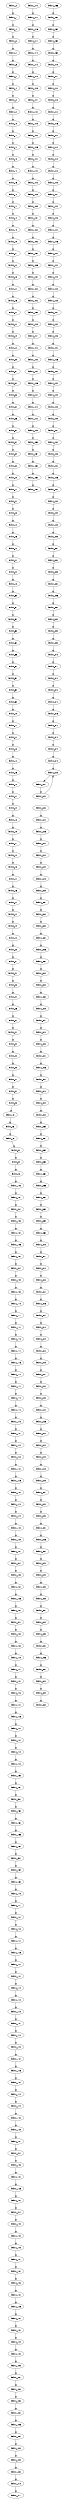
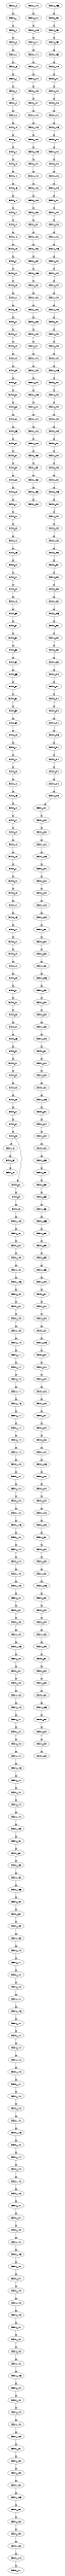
  digraph {
    fontname="Patrick Hand"
    node [fontname="Patrick Hand"]
    edge [fontname="Patrick Hand"]
    test72_0
    test72_1
    test72_2
    test72_3
    test72_4
    test72_5
    test72_6
    test72_7
    test72_8
    test72_9
    test72_10
    test72_11
    test72_12
    test72_13
    test72_14
    test72_15
    test72_16
    test72_17
    test72_18
    test72_19
    test72_20
    test72_21
    test72_22
    test72_23
    test72_24
    test72_25
    test72_26
    test72_27
    test72_28
    test72_29
    test72_30
    test72_31
    test72_32
    test72_33
    test72_34
    test72_35
    test72_36
    test72_37
    test72_38
    test72_39
    test72_40
    test72_41
    test72_42
    test72_43
    test72_44
    test72_45
    test72_46
    test72_47
    test72_48
    test72_49
    test72_50
    test72_51
    test72_52
    test72_53
    test72_54
    test72_55
    test72_56
    test72_57
    test72_58
    test72_59
    test72_60
    test72_61
    test72_62
    test72_63
    test72_64
    test72_65
    test72_66
    test72_67
    test72_68
    test72_69
    test72_70
    test72_71
    test72_72
    test72_73
    test72_74
    test72_75
    test72_76
    test72_77
    test72_78
    test72_79
    test72_80
    test72_81
    test72_82
    test72_83
    test72_84
    test72_85
    test72_86
    test72_87
    test72_88
    test72_89
    test72_90
    test72_91
    test72_92
    test72_93
    test72_94
    test72_95
    test72_96
    test72_97
    test72_98
    test72_99
    test72_100
    test72_101
    test72_102
    test72_103
    test72_104
    test72_105
    test72_106
    test72_107
    test72_108
    test72_109
    test72_110
    test72_111
    test72_112
    test72_113
    test72_114
    test72_115
    test72_116
    test72_117
    test72_118
    test72_119
    test72_120
    test72_121
    test72_122
    test72_123
    test72_124
    test72_125
    test72_126
    test72_127
    test72_128
    test72_129
    test72_130
    test72_131
    test72_132
    test72_133
    test72_134
    test72_135
    test72_136
    test72_137
    test72_138
    test72_139
    test72_140
    test72_141
    test72_142
    test72_143
    test72_144
    test72_145
    test72_146
    test72_147
    test72_148
    test72_149
    test72_150
    test72_151
    test72_152
    test72_153
    test72_154
    test72_155
    test72_156
    test72_157
    test72_158
    test72_159
    test72_160
    test72_161
    test72_162
    test72_163
    test72_164
    test72_165
    test72_166
    test72_167
    test72_168
    test72_169
    test72_170
    test72_171
    test72_172
    test72_173
    test72_174
    test72_175
    test72_176
    test72_177
    test72_178
    test72_179
    test72_180
    test72_181
    test72_182
    test72_183
    test72_184
    test72_185
    test72_186
    test72_187
    test72_188
    test72_189
    test72_190
    test72_191
    test72_192
    test72_193
    test72_194
    test72_195
    test72_196
    test72_197
    test72_198
    test72_199
    test72_200
    test72_201
    test72_202
    test72_203
    test72_204
    test72_205
    test72_206
    test72_207
    test72_208
    test72_209
    test72_210
    test72_211
    test72_213
    test72_214
    test72_215
    test72_216
    test72_217
    test72_218
    test72_219
    test72_220
    test72_221
    test72_222
    test72_223
    test72_224
    test72_225
    test72_226
    test72_227
    test72_228
    test72_229
    test72_230
    test72_231
    test72_232
    test72_233
    test72_234
    test72_235
    test72_236
    test72_237
    test72_238
    test72_239
    test72_240
    test72_241
    test72_242
    test72_243
    test72_244
    test72_245
    test72_246
    test72_247
    test72_248
    test72_249
    test72_250
    test72_251
    test72_252
    test72_253
    test72_254
    test72_255
    test72_256
    test72_257
    test72_258
    test72_259
    test72_260
    test72_261
    test72_262
    test72_263
    test72_264
    test72_265
    test72_266
    test72_267
    test72_268
    test72_269
    test72_270
    test72_271
    test72_272
    test72_273
    test72_274
    test72_275
    test72_276
    test72_277
    test72_278
    test72_279
    test72_280
    test72_281
    test72_282
    test72_283
    test72_284
    test72_285
    test72_286
    test72_287
    test72_288
    test72_289
    test72_290
    test72_291
    test72_292
    test72_293
    test72_294
    test72_295
    test72_296
    test72_297
    test72_298
    test72_299
    test72_300
    test72_301
    test72_302
    test72_303
    test72_304
    test72_305
    test72_306
    test72_307
    test72_308
    test72_309
    test72_310
    test72_311
    test72_312
    test72_313
    test72_314
    test72_315
    test72_316
    test72_317
    test72_318
    test72_319
    test72_320
    test72_321
    test72_322
    test72_323
    test72_324
    test72_325
    test72_326
    test72_327
    test72_328
    test72_329
    test72_330
    test72_331
    test72_332
    test72_333
    test72_334
    test72_335
    test72_336
    test72_337
    test72_338
    test72_339
    test72_340
    test72_341
    test72_342
    test72_343
    test72_344
    test72_345
    test72_346
    test72_347
    test72_348
    test72_349
    test72_350
    test72_351
    test72_352
    test72_353
    test72_354
    test72_355
    test72_356
    test72_357
    test72_358
    test72_359
    test72_360
    test72_361
    test72_362
    test72_363
    test72_364
    test72_365
    test72_366
    test72_367
    test72_368
    test72_369
    test72_370
    test72_371
    test72_372
    test72_373
    test72_374
    test72_375
    test72_376
    test72_377
    test72_378
    test72_379
    test72_380
    test72_381
    test72_382
    test72_383
    test72_384
    test72_385
    test72_386
    test72_387
    test72_388
    test72_389
    test72_390
    test72_391
    test72_392
    test72_393
    test72_394
    test72_395
    test72_396
    test72_397
    test72_398
    test72_399
    test72_0 -> test72_1
    test72_1 -> test72_2
    test72_2 -> test72_3
    test72_3 -> test72_4
    test72_4 -> test72_5
    test72_5 -> test72_6
    test72_6 -> test72_7
    test72_7 -> test72_8
    test72_8 -> test72_9
    test72_9 -> test72_10
    test72_10 -> test72_11
    test72_11 -> test72_12
    test72_12 -> test72_13
    test72_13 -> test72_14
    test72_14 -> test72_15
    test72_15 -> test72_16
    test72_16 -> test72_17
    test72_17 -> test72_18
    test72_18 -> test72_19
    test72_19 -> test72_20
    test72_20 -> test72_21
    test72_21 -> test72_22
    test72_22 -> test72_23
    test72_23 -> test72_24
    test72_24 -> test72_25
    test72_25 -> test72_26
    test72_26 -> test72_27
    test72_27 -> test72_28
    test72_28 -> test72_29
    test72_29 -> test72_30
    test72_30 -> test72_31
    test72_31 -> test72_32
    test72_32 -> test72_33
    test72_33 -> test72_34
    test72_34 -> test72_35
    test72_35 -> test72_36
    test72_36 -> test72_37
    test72_37 -> test72_38
    test72_38 -> test72_39
    test72_39 -> test72_40
    test72_40 -> test72_41
    test72_41 -> test72_42
    test72_42 -> test72_43
    test72_43 -> test72_44
    test72_44 -> test72_45
    test72_45 -> test72_46
    test72_46 -> test72_47
    test72_47 -> test72_48
    test72_48 -> test72_49
    test72_49 -> test72_50
    test72_50 -> test72_51
    test72_51 -> test72_52
    test72_52 -> test72_53
    test72_53 -> test72_54
    test72_54 -> test72_55
    test72_55 -> test72_56
    test72_56 -> test72_57
    test72_57 -> test72_58
    test72_58 -> test72_59
    test72_59 -> test72_60
    test72_60 -> test72_61
    test72_61 -> test72_62
    test72_62 -> test72_63
    test72_63 -> test72_64
    test72_64 -> test72_65
    test72_65 -> test72_66
    test72_66 -> test72_67
    test72_67 -> test72_68
    test72_68 -> test72_69
    test72_69 -> test72_70
    test72_70 -> test72_71
    test72_71 -> test72_72
    test72_72 -> test72_73
    test72_73 -> test72_74
    test72_74 -> test72_75
    test72_75 -> test72_76
    test72_76 -> test72_77
    test72_77 -> test72_78
    test72_78 -> test72_79
    test72_79 -> test72_80
    test72_80 -> test72_81
    test72_81 -> test72_82
    test72_82 -> test72_83
    test72_83 -> test72_84
    test72_84 -> test72_85
    test72_85 -> test72_86
    test72_86 -> test72_87
    test72_87 -> test72_88
    test72_88 -> test72_89
    test72_89 -> test72_90
    test72_90 -> test72_91
    test72_91 -> test72_92
    test72_92 -> test72_93
    test72_93 -> test72_94
    test72_94 -> test72_95
    test72_95 -> test72_96
-   test72_96 -> test72_97
+   test72_93 -> test72_97
    test72_97 -> test72_98
    test72_98 -> test72_99
    test72_99 -> test72_100
    test72_100 -> test72_101
    test72_101 -> test72_102
    test72_102 -> test72_103
    test72_103 -> test72_104
    test72_104 -> test72_105
    test72_105 -> test72_106
    test72_106 -> test72_107
    test72_107 -> test72_108
    test72_108 -> test72_109
    test72_109 -> test72_110
    test72_110 -> test72_111
    test72_111 -> test72_112
    test72_112 -> test72_113
    test72_113 -> test72_114
    test72_114 -> test72_115
    test72_115 -> test72_116
    test72_116 -> test72_117
    test72_117 -> test72_118
    test72_118 -> test72_119
    test72_119 -> test72_120
    test72_120 -> test72_121
    test72_121 -> test72_122
    test72_122 -> test72_123
    test72_123 -> test72_124
    test72_124 -> test72_125
    test72_125 -> test72_126
    test72_126 -> test72_127
    test72_127 -> test72_128
    test72_128 -> test72_129
    test72_129 -> test72_130
    test72_130 -> test72_131
    test72_131 -> test72_132
    test72_132 -> test72_133
    test72_133 -> test72_134
    test72_134 -> test72_135
    test72_135 -> test72_136
    test72_136 -> test72_137
    test72_137 -> test72_138
    test72_138 -> test72_139
    test72_139 -> test72_140
    test72_140 -> test72_141
    test72_141 -> test72_142
    test72_142 -> test72_143
    test72_143 -> test72_144
    test72_144 -> test72_145
    test72_145 -> test72_146
    test72_146 -> test72_147
    test72_147 -> test72_148
    test72_148 -> test72_149
    test72_149 -> test72_150
    test72_150 -> test72_151
    test72_151 -> test72_152
    test72_152 -> test72_153
    test72_153 -> test72_154
    test72_154 -> test72_155
    test72_155 -> test72_156
    test72_156 -> test72_157
    test72_157 -> test72_158
    test72_158 -> test72_159
    test72_159 -> test72_160
    test72_160 -> test72_161
    test72_161 -> test72_162
    test72_162 -> test72_163
    test72_163 -> test72_164
    test72_164 -> test72_165
    test72_165 -> test72_166
    test72_166 -> test72_167
    test72_167 -> test72_168
    test72_168 -> test72_169
    test72_169 -> test72_170
    test72_170 -> test72_171
    test72_171 -> test72_172
    test72_172 -> test72_173
    test72_173 -> test72_174
    test72_174 -> test72_175
    test72_175 -> test72_176
    test72_176 -> test72_177
    test72_177 -> test72_178
    test72_178 -> test72_179
    test72_179 -> test72_180
    test72_180 -> test72_181
    test72_181 -> test72_182
    test72_182 -> test72_183
    test72_183 -> test72_184
    test72_184 -> test72_185
    test72_185 -> test72_186
    test72_186 -> test72_187
    test72_187 -> test72_188
    test72_188 -> test72_189
    test72_189 -> test72_190
    test72_190 -> test72_191
    test72_191 -> test72_192
    test72_192 -> test72_193
    test72_193 -> test72_194
    test72_194 -> test72_195
    test72_195 -> test72_196
    test72_196 -> test72_197
    test72_197 -> test72_198
    test72_198 -> test72_199
    test72_199 -> test72_200
    test72_200 -> test72_201
    test72_201 -> test72_202
    test72_202 -> test72_203
    test72_203 -> test72_204
    test72_204 -> test72_205
    test72_205 -> test72_206
    test72_206 -> test72_207
    test72_207 -> test72_208
    test72_208 -> test72_209
    test72_209 -> test72_210
    test72_210 -> test72_211
    test72_213 -> test72_214
    test72_214 -> test72_215
    test72_215 -> test72_216
    test72_216 -> test72_217
    test72_217 -> test72_218
    test72_218 -> test72_219
    test72_219 -> test72_220
    test72_220 -> test72_221
    test72_221 -> test72_222
    test72_222 -> test72_223
    test72_223 -> test72_224
    test72_224 -> test72_225
    test72_225 -> test72_226
    test72_226 -> test72_227
    test72_227 -> test72_228
    test72_228 -> test72_229
    test72_229 -> test72_230
    test72_230 -> test72_231
    test72_231 -> test72_232
    test72_232 -> test72_233
    test72_233 -> test72_234
    test72_234 -> test72_235
    test72_235 -> test72_236
    test72_236 -> test72_237
    test72_237 -> test72_238
    test72_238 -> test72_239
    test72_239 -> test72_240
    test72_240 -> test72_241
    test72_241 -> test72_242
    test72_242 -> test72_243
    test72_243 -> test72_244
    test72_244 -> test72_245
    test72_245 -> test72_246
    test72_246 -> test72_247
    test72_247 -> test72_248
    test72_248 -> test72_249
    test72_249 -> test72_250
    test72_250 -> test72_251
    test72_251 -> test72_252
    test72_252 -> test72_253
    test72_253 -> test72_254
    test72_255 -> test72_256
    test72_256 -> test72_257
    test72_257 -> test72_258
    test72_258 -> test72_259
    test72_259 -> test72_260
    test72_260 -> test72_261
    test72_261 -> test72_262
    test72_262 -> test72_263
    test72_263 -> test72_264
    test72_264 -> test72_265
    test72_265 -> test72_266
    test72_266 -> test72_267
    test72_267 -> test72_268
    test72_268 -> test72_269
    test72_269 -> test72_270
    test72_270 -> test72_271
    test72_271 -> test72_272
    test72_272 -> test72_273
    test72_273 -> test72_274
    test72_274 -> test72_275
    test72_275 -> test72_276
    test72_276 -> test72_277
    test72_277 -> test72_278
    test72_278 -> test72_279
    test72_279 -> test72_280
    test72_280 -> test72_281
    test72_281 -> test72_282
    test72_282 -> test72_283
    test72_283 -> test72_284
    test72_284 -> test72_285
    test72_285 -> test72_286
    test72_286 -> test72_287
    test72_287 -> test72_288
    test72_288 -> test72_289
    test72_289 -> test72_290
    test72_290 -> test72_291
    test72_291 -> test72_292
    test72_292 -> test72_293
    test72_293 -> test72_294
    test72_294 -> test72_295
    test72_295 -> test72_296
    test72_296 -> test72_297
    test72_297 -> test72_298
    test72_298 -> test72_299
    test72_299 -> test72_300
    test72_300 -> test72_301
    test72_301 -> test72_302
    test72_302 -> test72_303
    test72_303 -> test72_304
    test72_304 -> test72_305
    test72_305 -> test72_306
    test72_306 -> test72_307
    test72_307 -> test72_308
    test72_308 -> test72_309
    test72_309 -> test72_310
    test72_310 -> test72_311
    test72_311 -> test72_312
    test72_312 -> test72_313
    test72_313 -> test72_314
    test72_314 -> test72_315
    test72_315 -> test72_316
    test72_316 -> test72_317
    test72_317 -> test72_318
    test72_318 -> test72_319
    test72_319 -> test72_320
    test72_320 -> test72_321
    test72_321 -> test72_322
-   test72_322 -> test72_320
+   test72_322 -> test72_323
    test72_323 -> test72_324
    test72_324 -> test72_325
    test72_325 -> test72_326
    test72_326 -> test72_327
    test72_327 -> test72_328
    test72_328 -> test72_329
    test72_329 -> test72_330
    test72_330 -> test72_331
    test72_331 -> test72_332
    test72_332 -> test72_333
    test72_333 -> test72_334
    test72_334 -> test72_335
    test72_335 -> test72_336
    test72_336 -> test72_337
    test72_337 -> test72_338
    test72_338 -> test72_339
    test72_339 -> test72_340
    test72_340 -> test72_341
    test72_341 -> test72_342
    test72_342 -> test72_343
    test72_343 -> test72_344
    test72_344 -> test72_345
    test72_345 -> test72_346
    test72_346 -> test72_347
    test72_347 -> test72_348
    test72_348 -> test72_349
    test72_349 -> test72_350
    test72_350 -> test72_351
    test72_351 -> test72_352
    test72_352 -> test72_353
    test72_353 -> test72_354
    test72_354 -> test72_355
    test72_355 -> test72_356
    test72_356 -> test72_357
    test72_357 -> test72_358
    test72_358 -> test72_359
    test72_359 -> test72_360
    test72_360 -> test72_361
    test72_361 -> test72_362
    test72_362 -> test72_363
    test72_363 -> test72_364
    test72_364 -> test72_365
    test72_365 -> test72_366
    test72_366 -> test72_367
    test72_367 -> test72_368
    test72_368 -> test72_369
    test72_369 -> test72_370
    test72_370 -> test72_371
    test72_371 -> test72_372
    test72_372 -> test72_373
    test72_373 -> test72_374
    test72_374 -> test72_375
    test72_375 -> test72_376
    test72_376 -> test72_377
    test72_377 -> test72_378
    test72_378 -> test72_379
    test72_379 -> test72_380
    test72_380 -> test72_381
    test72_381 -> test72_382
    test72_382 -> test72_383
    test72_383 -> test72_384
    test72_384 -> test72_385
    test72_385 -> test72_386
    test72_386 -> test72_387
    test72_387 -> test72_388
    test72_388 -> test72_389
    test72_389 -> test72_390
    test72_390 -> test72_391
    test72_391 -> test72_392
    test72_392 -> test72_393
    test72_393 -> test72_394
    test72_394 -> test72_395
    test72_395 -> test72_396
    test72_396 -> test72_397
    test72_397 -> test72_398
    test72_398 -> test72_399
  }
